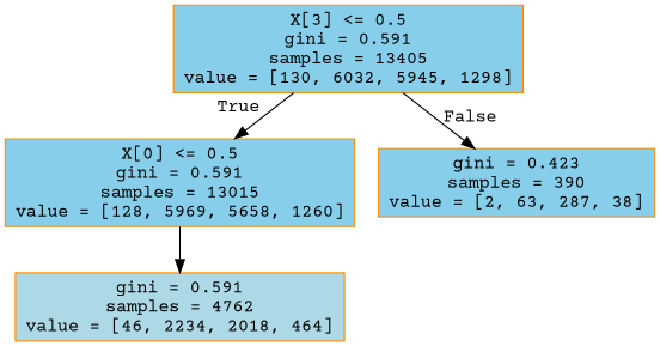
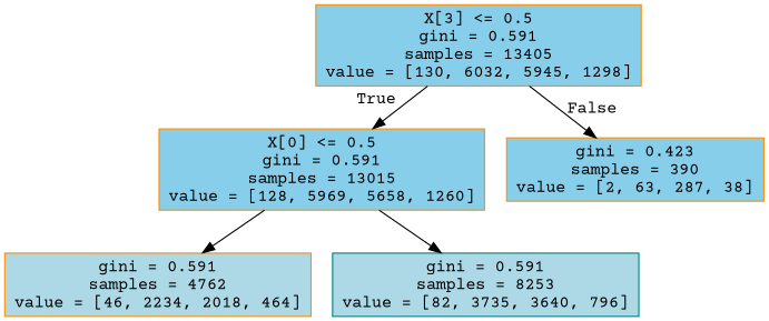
  digraph {
    fontname="Courier Prime"
    node [shape=box style=filled fillcolor=skyblue color=darkorange fontname="Courier Prime"]
    edge [fontname="Courier Prime"]
    n1 [label="X[3] <= 0.5\ngini = 0.591\nsamples = 13405\nvalue = [130, 6032, 5945, 1298]"]
    n2 [label="X[0] <= 0.5\ngini = 0.591\nsamples = 13015\nvalue = [128, 5969, 5658, 1260]"]
    n3 [label="gini = 0.423\nsamples = 390\nvalue = [2, 63, 287, 38]"]
    n4 [label="gini = 0.591\nsamples = 4762\nvalue = [46, 2234, 2018, 464]" fillcolor=lightblue]
+   n5 [label="gini = 0.591\nsamples = 8253\nvalue = [82, 3735, 3640, 796]" fillcolor=lightblue color=teal]
    n1 -> n2 [headlabel=True labelangle=45 labeldistance=2.5]
    n1 -> n3 [headlabel=False labelangle=-45 labeldistance=2.5]
    n2 -> n4
+   n2 -> n5
  }
